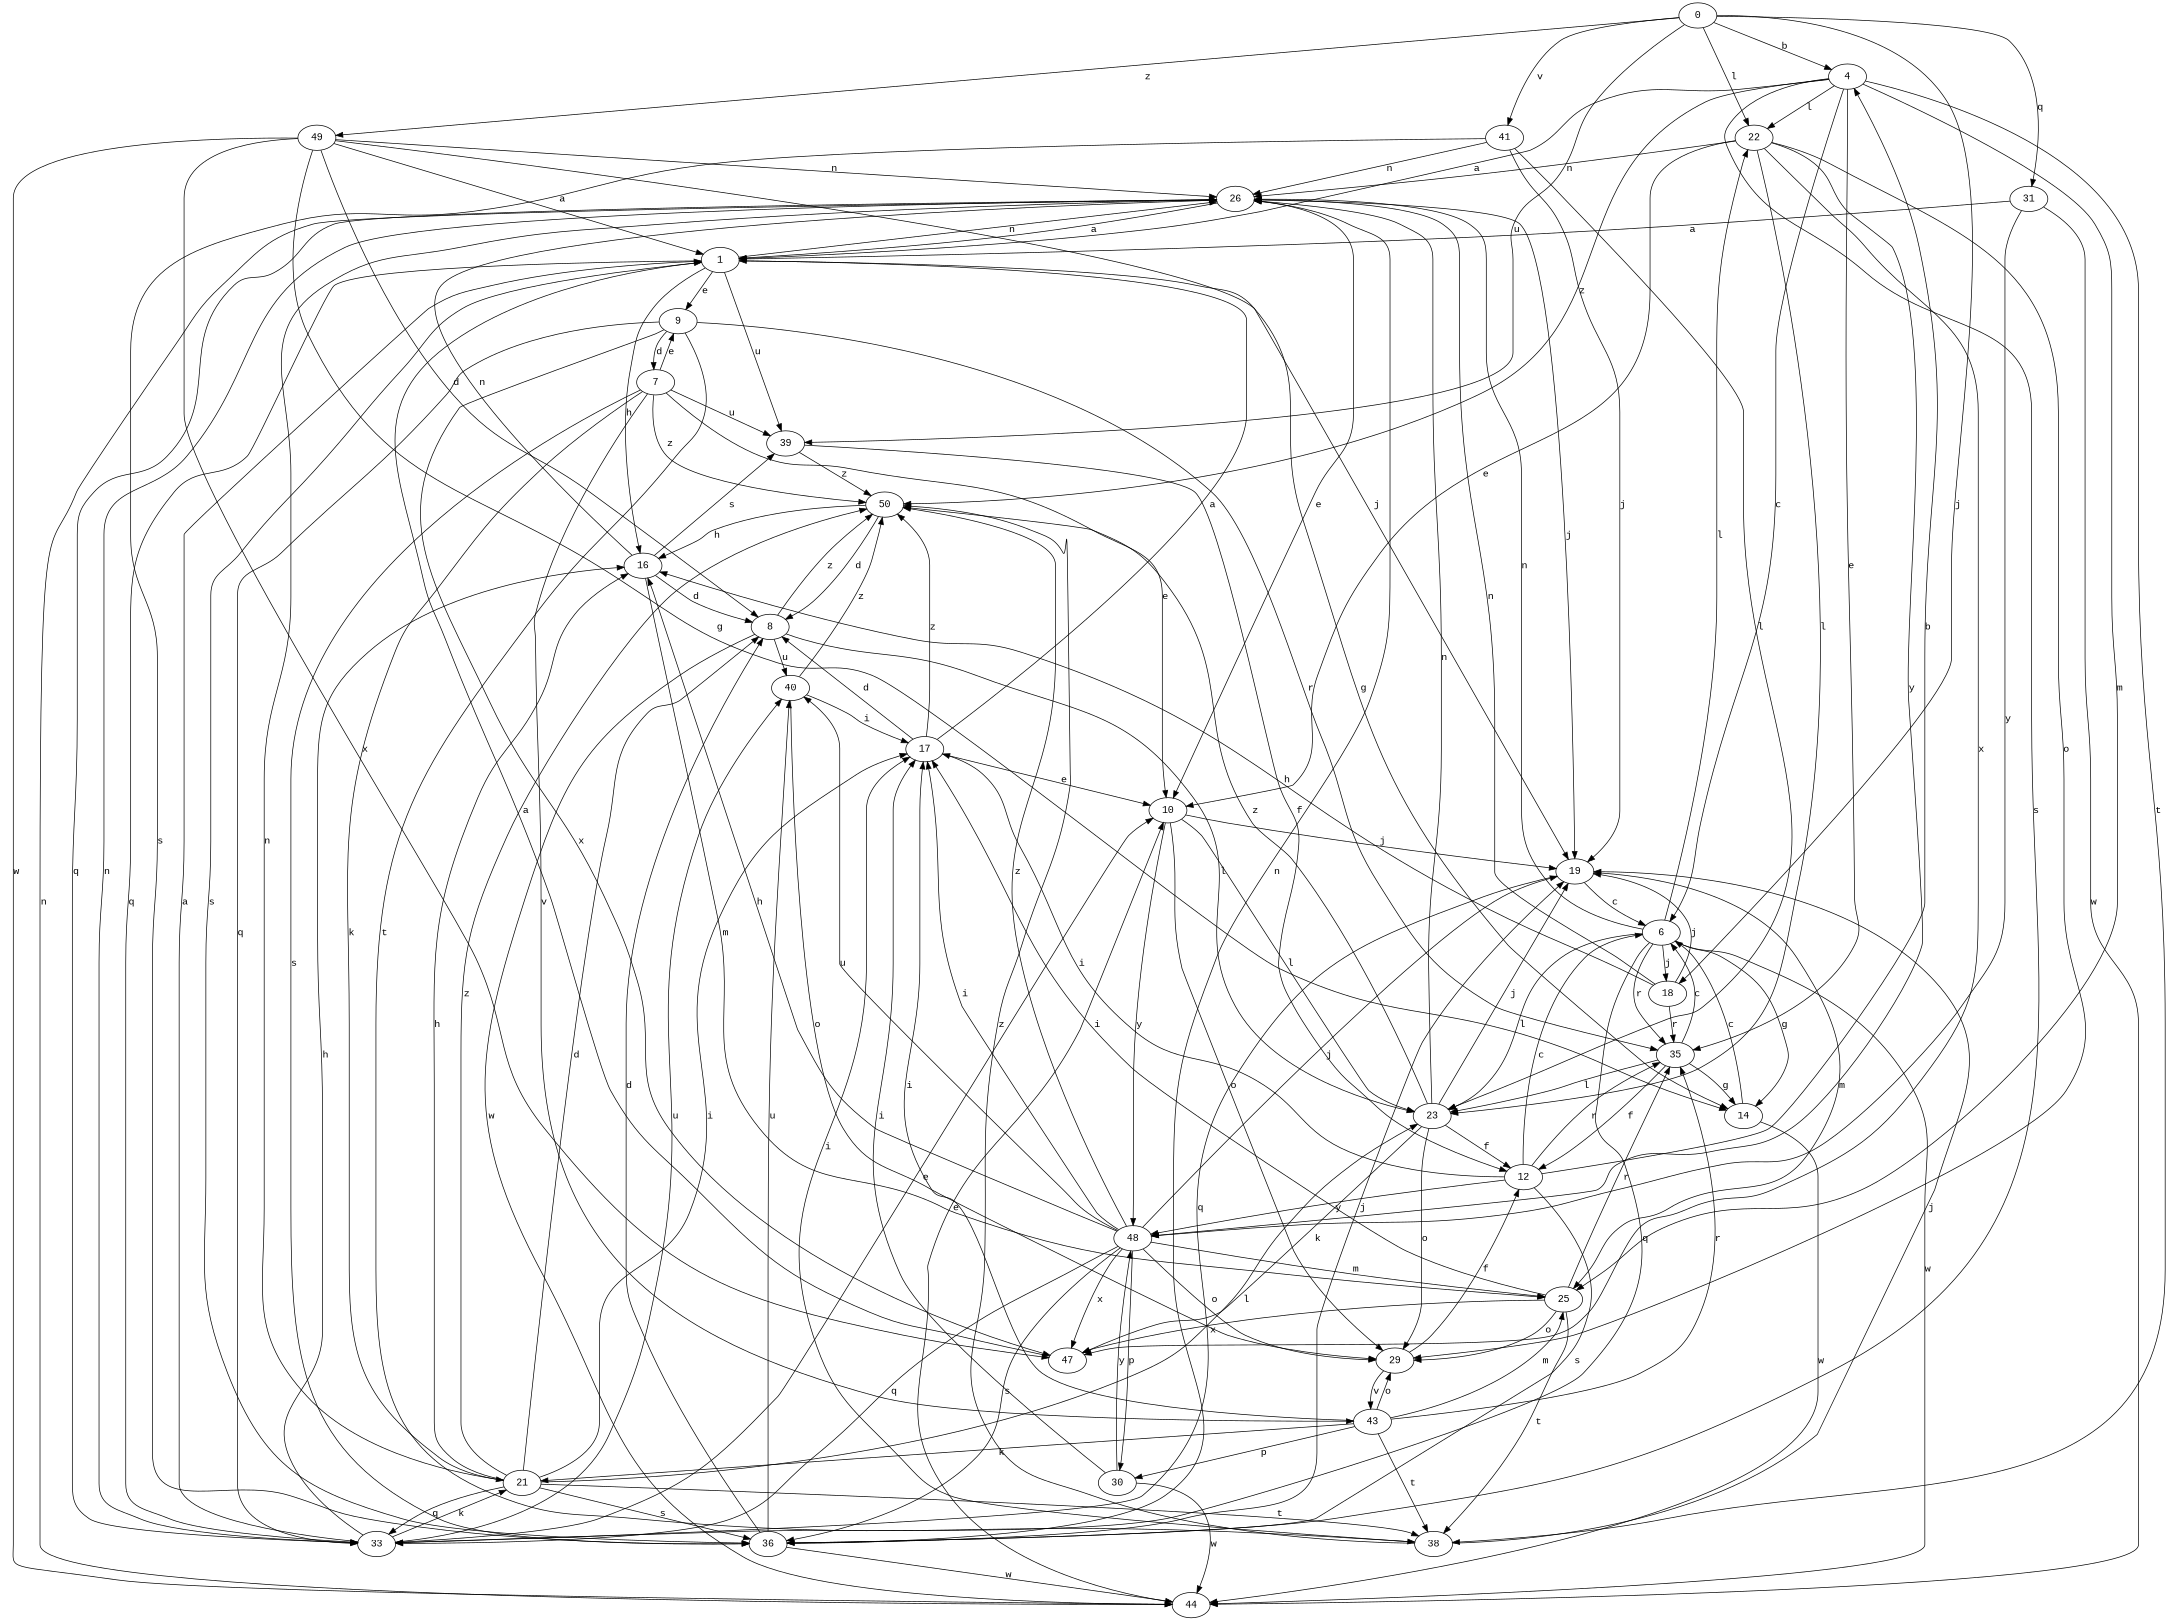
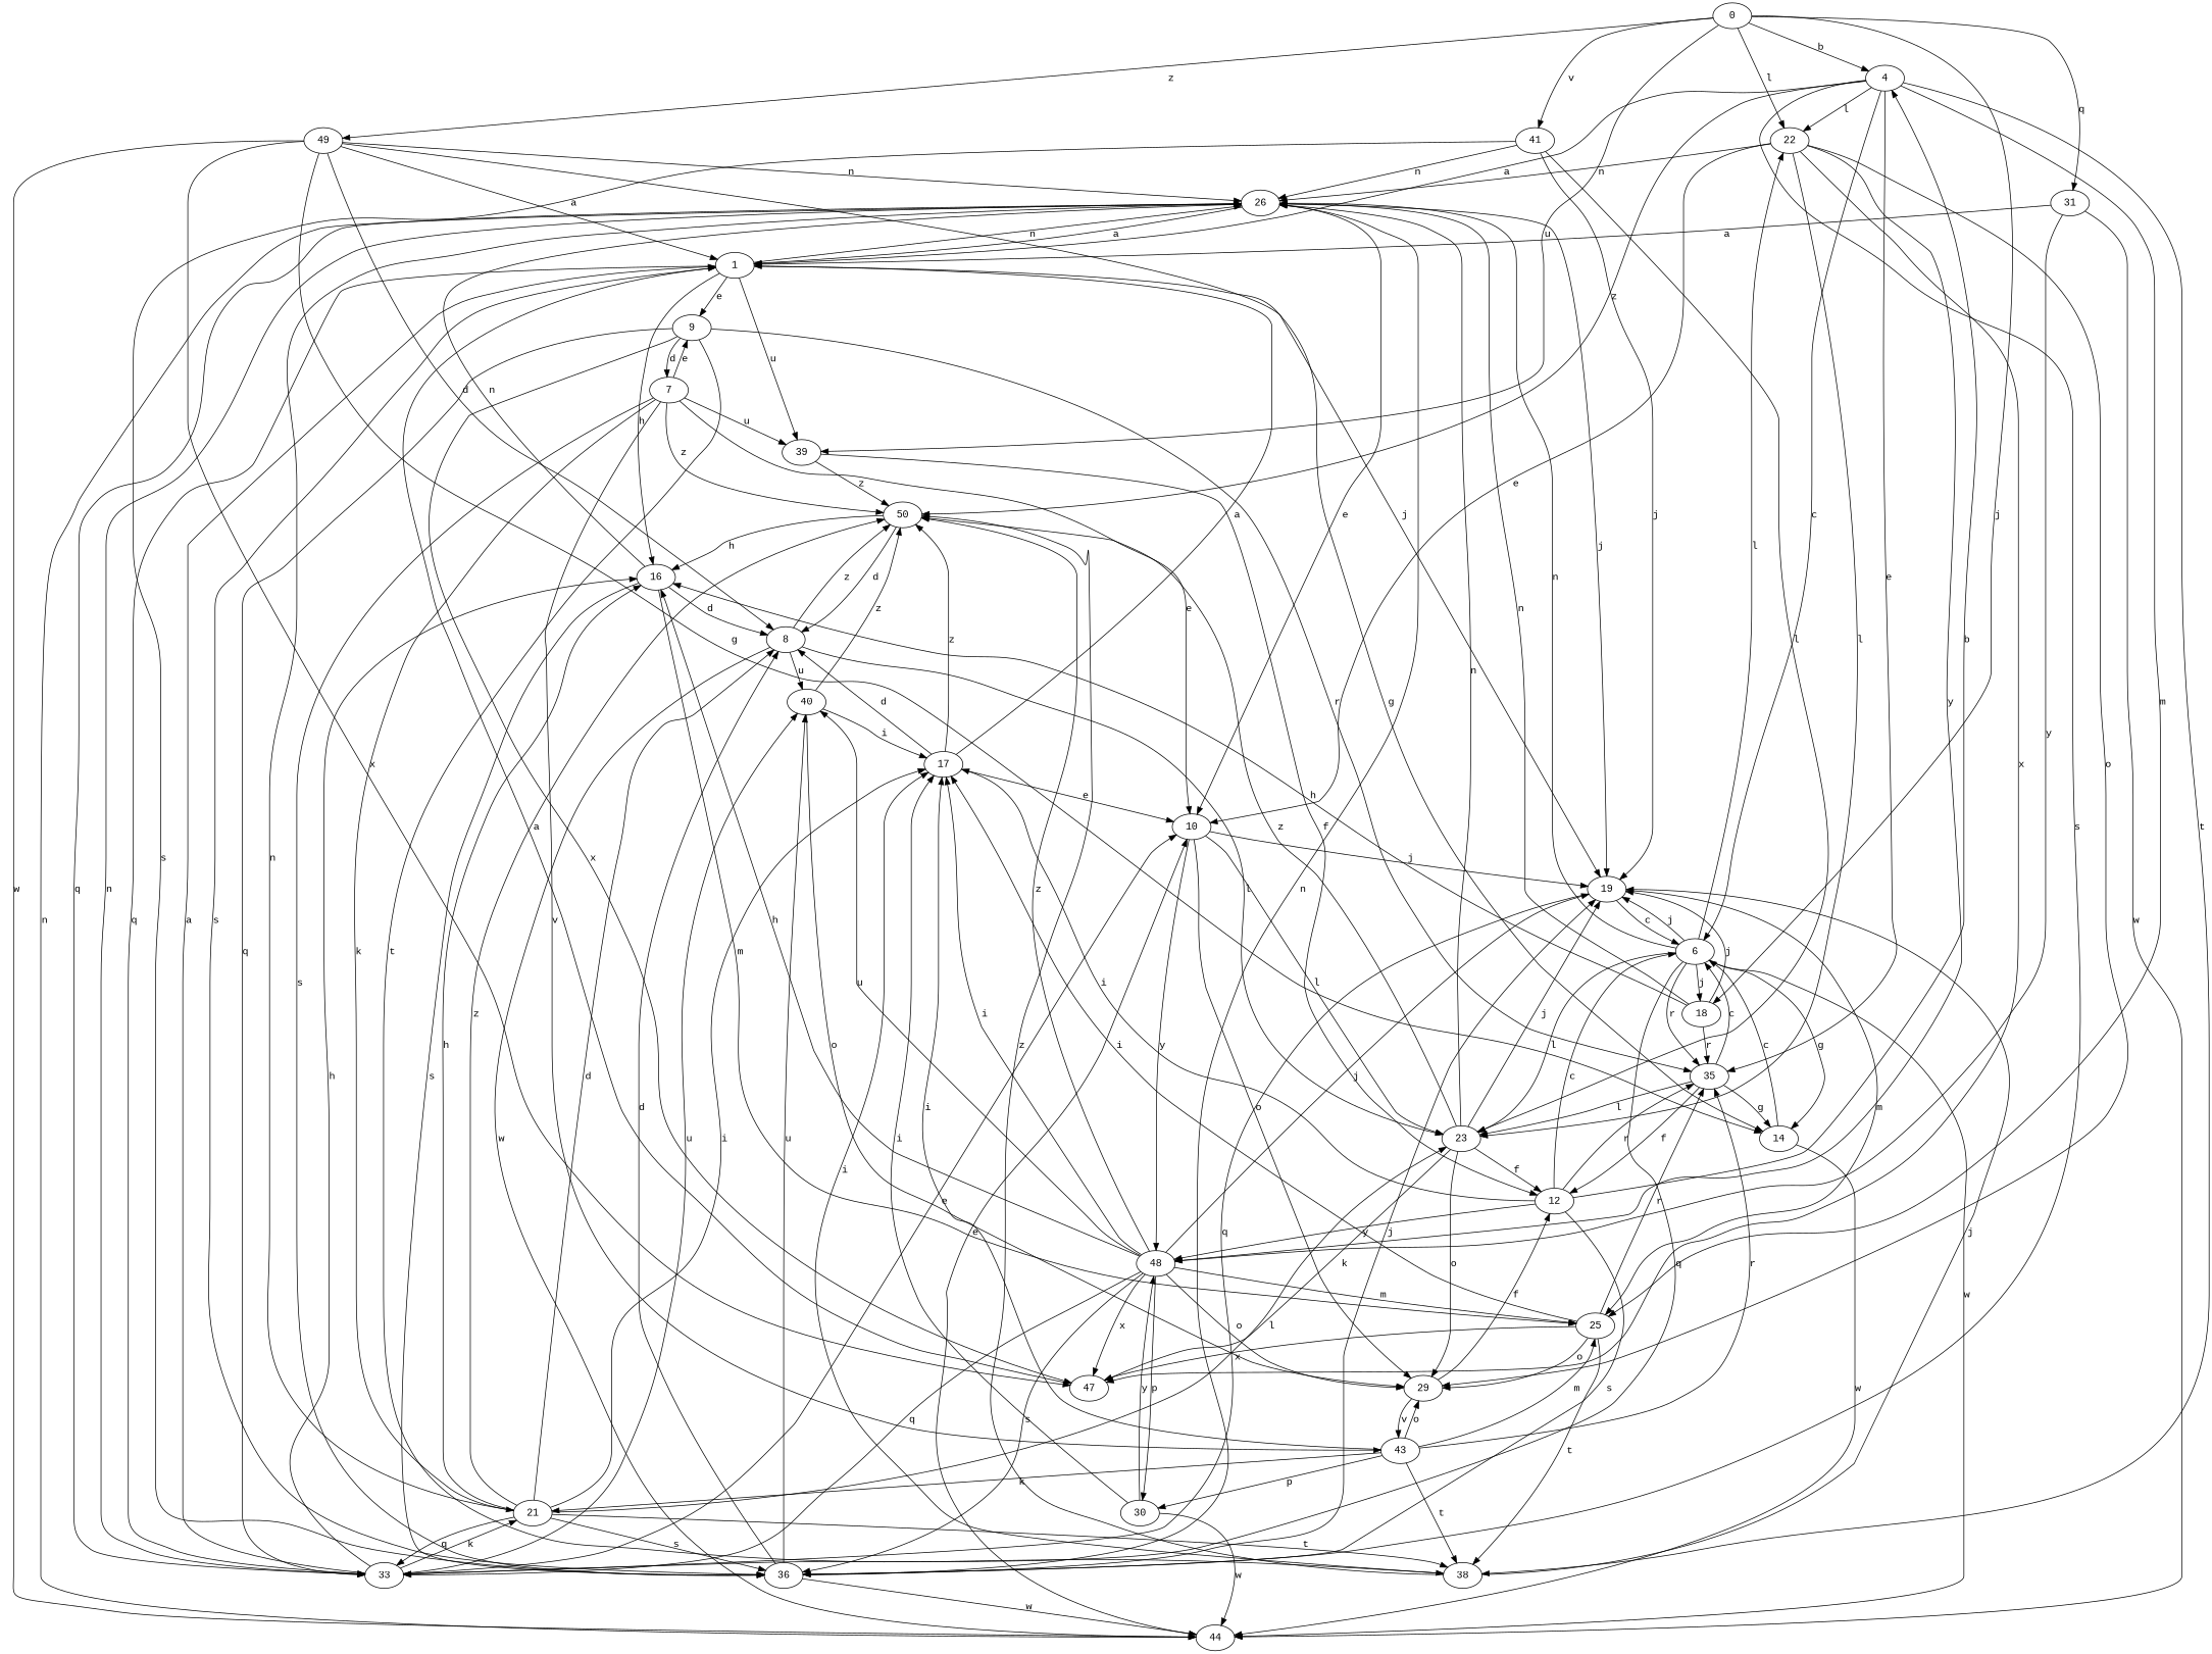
  strict digraph {
    fontname="Liberation Mono"
    node [fontname="Liberation Mono"]
    edge [fontname="Liberation Mono"]
    0
    4
    18
    22
    31
    39
    41
    49
    1
    36
    6
    25
    35
    38
    50
    16
    26
    19
    23
    10
    47
    29
    48
    44
    12
    14
    8
    9
    33
    7
    21
    40
    17
    43
    30
    0 -> 4 [label=b]
    0 -> 18 [label=j]
    0 -> 22 [label=l]
    0 -> 31 [label=q]
    0 -> 39 [label=u]
    0 -> 41 [label=v]
    0 -> 49 [label=z]
    4 -> 22 [label=l]
    4 -> 1 [label=a]
    4 -> 36 [label=s]
    4 -> 6 [label=c]
    4 -> 25 [label=m]
    4 -> 35 [label=e]
    4 -> 38 [label=t]
    4 -> 50 [label=z]
    18 -> 35 [label=r]
    18 -> 16 [label=h]
    18 -> 26 [label=n]
    18 -> 19 [label=j]
    22 -> 26 [label=n]
    22 -> 23 [label=l]
    22 -> 10 [label=e]
    22 -> 47 [label=x]
    22 -> 29 [label=o]
    22 -> 48 [label=y]
    31 -> 1 [label=a]
    31 -> 48 [label=y]
    31 -> 44 [label=w]
    39 -> 50 [label=z]
    39 -> 12 [label=f]
    41 -> 36 [label=s]
    41 -> 26 [label=n]
    41 -> 19 [label=j]
    41 -> 23 [label=l]
    49 -> 1 [label=a]
    49 -> 26 [label=n]
    49 -> 19 [label=j]
    49 -> 47 [label=x]
    49 -> 44 [label=w]
    49 -> 14 [label=g]
    49 -> 8 [label=d]
    1 -> 39 [label=u]
    1 -> 36 [label=s]
    1 -> 16 [label=h]
    1 -> 26 [label=n]
    1 -> 14 [label=g]
    1 -> 9 [label=e]
    1 -> 33 [label=q]
    36 -> 26 [label=n]
    36 -> 19 [label=j]
    36 -> 44 [label=w]
    36 -> 8 [label=d]
    36 -> 40 [label=u]
    6 -> 18 [label=j]
    6 -> 22 [label=l]
    6 -> 35 [label=r]
    6 -> 26 [label=n]
+   6 -> 19 [label=j]
    6 -> 23 [label=l]
    6 -> 44 [label=w]
    6 -> 14 [label=g]
    6 -> 33 [label=q]
    25 -> 35 [label=r]
    25 -> 38 [label=t]
    25 -> 47 [label=x]
    25 -> 29 [label=o]
    25 -> 17 [label=i]
    35 -> 6 [label=c]
    35 -> 23 [label=l]
    35 -> 12 [label=f]
    35 -> 14 [label=g]
    38 -> 50 [label=z]
    38 -> 19 [label=j]
    38 -> 17 [label=i]
    50 -> 16 [label=h]
    50 -> 8 [label=d]
-   16 -> 39 [label=s]
+   16 -> 36 [label=s]
    16 -> 25 [label=m]
    16 -> 26 [label=n]
    16 -> 8 [label=d]
    26 -> 1 [label=a]
    26 -> 19 [label=j]
    26 -> 10 [label=e]
    26 -> 33 [label=q]
    19 -> 6 [label=c]
    19 -> 25 [label=m]
    19 -> 33 [label=q]
    23 -> 50 [label=z]
    23 -> 26 [label=n]
    23 -> 19 [label=j]
    23 -> 47 [label=k]
    23 -> 29 [label=o]
    23 -> 12 [label=f]
    10 -> 19 [label=j]
    10 -> 23 [label=l]
    10 -> 29 [label=o]
    10 -> 48 [label=y]
    47 -> 1 [label=a]
    29 -> 12 [label=f]
    29 -> 43 [label=v]
    48 -> 36 [label=s]
    48 -> 25 [label=m]
    48 -> 50 [label=z]
    48 -> 16 [label=h]
    48 -> 19 [label=j]
    48 -> 47 [label=x]
    48 -> 29 [label=o]
    48 -> 33 [label=q]
    48 -> 40 [label=u]
    48 -> 17 [label=i]
    48 -> 30 [label=p]
    44 -> 26 [label=n]
    44 -> 10 [label=e]
    12 -> 4 [label=b]
    12 -> 36 [label=s]
    12 -> 6 [label=c]
    12 -> 35 [label=r]
    12 -> 48 [label=y]
    12 -> 17 [label=i]
    14 -> 6 [label=c]
    14 -> 44 [label=w]
    8 -> 50 [label=z]
    8 -> 23 [label=l]
    8 -> 44 [label=w]
    8 -> 40 [label=u]
    9 -> 35 [label=r]
    9 -> 38 [label=t]
    9 -> 47 [label=x]
    9 -> 33 [label=q]
    9 -> 7 [label=d]
    33 -> 1 [label=a]
    33 -> 16 [label=h]
    33 -> 26 [label=n]
    33 -> 10 [label=e]
    33 -> 21 [label=k]
    33 -> 40 [label=u]
    7 -> 39 [label=u]
    7 -> 36 [label=s]
    7 -> 50 [label=z]
    7 -> 10 [label=e]
    7 -> 9 [label=e]
    7 -> 21 [label=k]
    7 -> 43 [label=v]
    21 -> 36 [label=s]
    21 -> 38 [label=t]
    21 -> 50 [label=z]
    21 -> 16 [label=h]
    21 -> 26 [label=n]
    21 -> 23 [label=l]
    21 -> 8 [label=d]
    21 -> 33 [label=q]
    21 -> 17 [label=i]
    40 -> 50 [label=z]
    40 -> 29 [label=o]
    40 -> 17 [label=i]
    17 -> 1 [label=a]
    17 -> 50 [label=z]
    17 -> 10 [label=e]
    17 -> 8 [label=d]
    43 -> 25 [label=m]
    43 -> 35 [label=r]
    43 -> 38 [label=t]
    43 -> 29 [label=o]
    43 -> 21 [label=k]
    43 -> 17 [label=i]
    43 -> 30 [label=p]
    30 -> 48 [label=y]
    30 -> 44 [label=w]
    30 -> 17 [label=i]
  }
